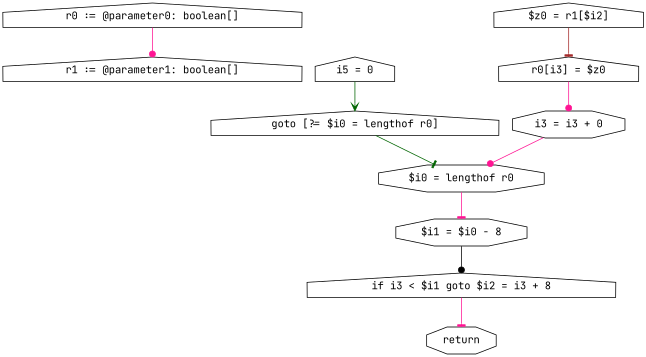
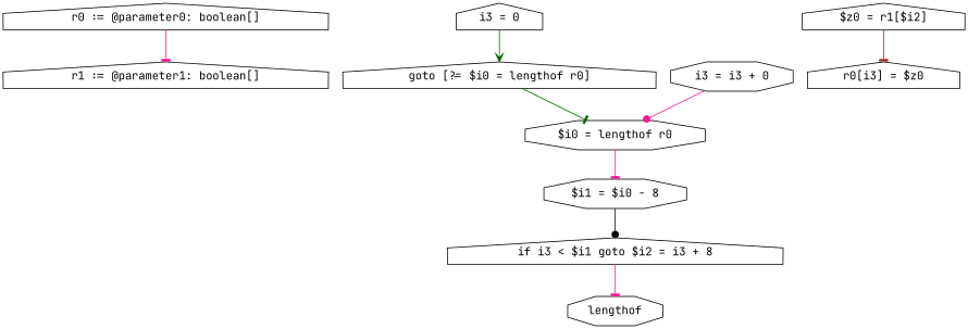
  digraph {
    fontname="JetBrains Mono"
    node [fontname="JetBrains Mono" shape=house]
    edge [arrowhead=dot color=deeppink fontname="JetBrains Mono"]
    "r0 := @parameter0: boolean[]"
    "r1 := @parameter1: boolean[]"
-   "i3 = 0" [label="i5 = 0"]
+   "i3 = 0"
    "goto [?= $i0 = lengthof r0]"
    "$i0 = lengthof r0" [shape=octagon]
    "$i1 = $i0 - 8" [shape=octagon]
    "$z0 = r1[$i2]"
    "r0[i3] = $z0"
    n9 [label="i3 = i3 + 0" shape=octagon]
    "if i3 < $i1 goto $i2 = i3 + 8"
-   return [shape=octagon]
-   "r0 := @parameter0: boolean[]" -> "r1 := @parameter1: boolean[]"
+   return [shape=octagon label=lengthof]
+   "r0 := @parameter0: boolean[]" -> "r1 := @parameter1: boolean[]" [arrowhead=tee]
    "i3 = 0" -> "goto [?= $i0 = lengthof r0]" [arrowhead=vee color=darkgreen]
    "goto [?= $i0 = lengthof r0]" -> "$i0 = lengthof r0" [arrowhead=tee color=darkgreen]
    "$i0 = lengthof r0" -> "$i1 = $i0 - 8" [arrowhead=tee]
    "$i1 = $i0 - 8" -> "if i3 < $i1 goto $i2 = i3 + 8" [color=black]
    "$z0 = r1[$i2]" -> "r0[i3] = $z0" [arrowhead=tee color=brown]
-   "r0[i3] = $z0" -> n9
    n9 -> "$i0 = lengthof r0"
    "if i3 < $i1 goto $i2 = i3 + 8" -> return [arrowhead=tee]
  }
